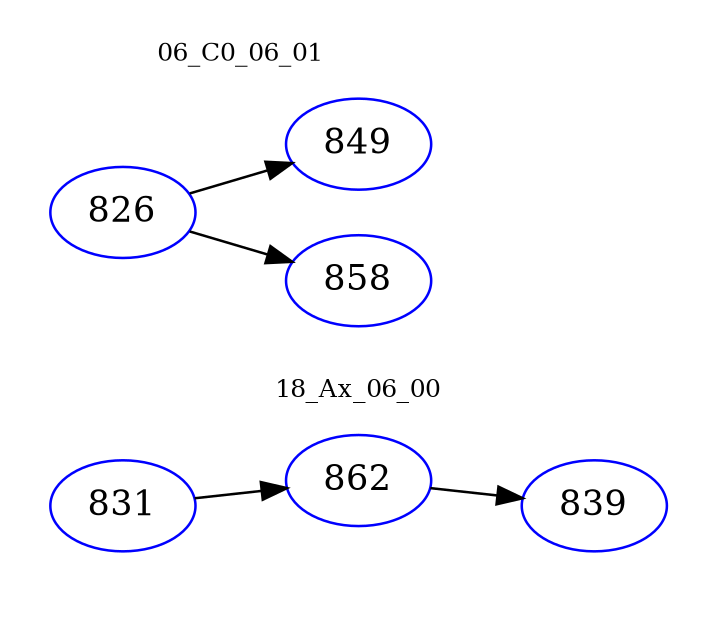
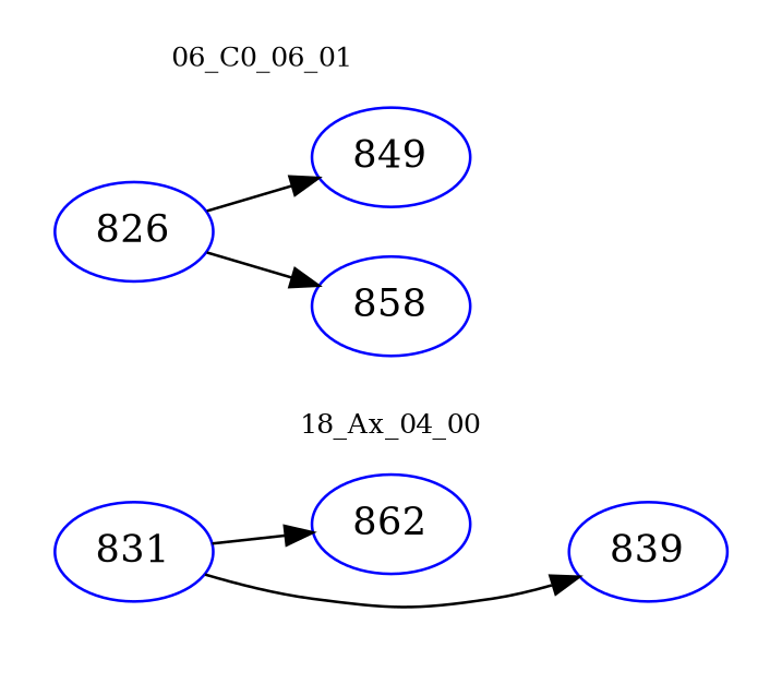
  digraph {
    rankdir=LR
    node [color=blue]
    edge [color=black]
    n1 [label=831]
    n2 [label=839]
    n3 [label=862]
    n4 [label=826]
    n5 [label=858]
    n6 [label=849]
    subgraph cluster_1 {
      color=white
      fontsize=10
-     label="18_Ax_06_00"
+     label="18_Ax_04_00"
      n1
      n2
      n3
    }
    subgraph cluster_2 {
      color=white
      fontsize=10
      label="06_C0_06_01"
      n4
      n5
      n6
    }
-   n3 -> n2
+   n1 -> n2
    n1 -> n3
    n4 -> n5
    n4 -> n6
  }
